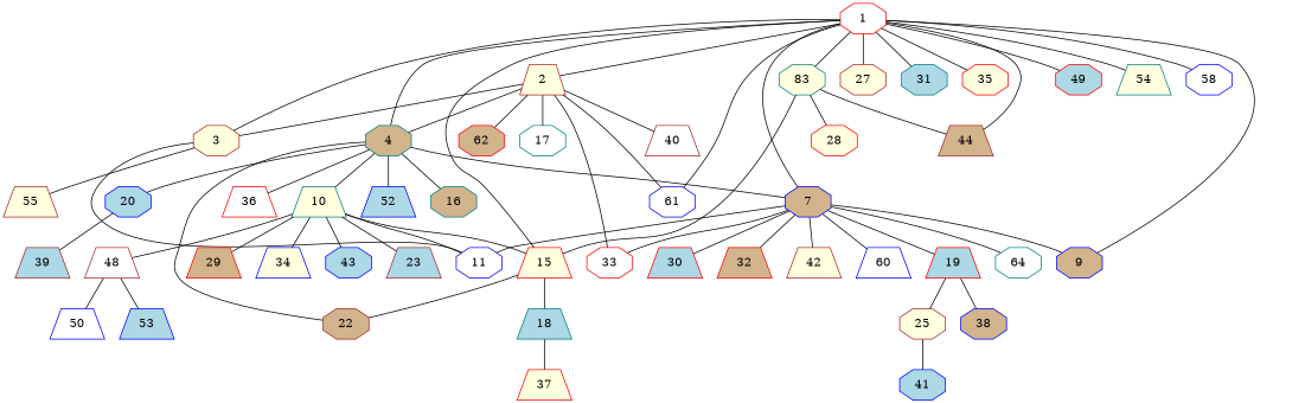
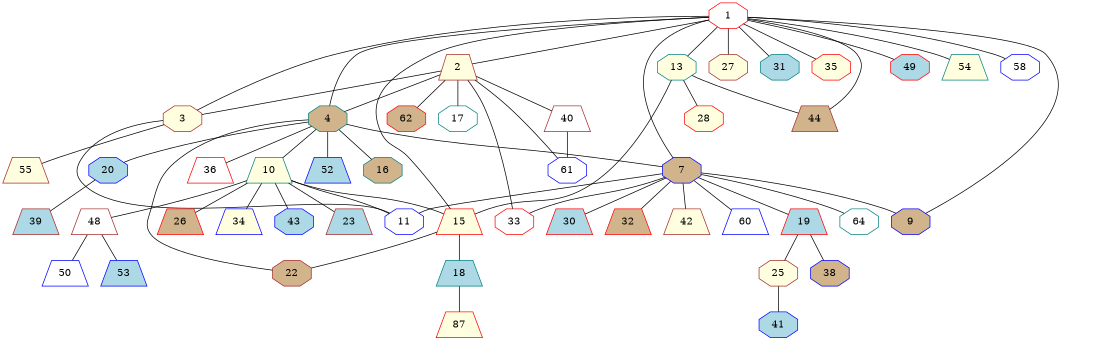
  graph {
    node [color=blue fillcolor=lightyellow shape=octagon style=filled]
    1 [color=red fillcolor=white super="+14"]
    2 [color=brown shape=trapezium super="+6"]
    3 [color=brown super="+59"]
    4 [color=teal fillcolor=tan super="+5"]
    7 [fillcolor=tan super="+8"]
    9 [fillcolor=tan super="+21"]
-   13 [color=teal super="+51" label=83]
+   13 [color=teal super="+51"]
    15 [color=red shape=trapezium super="+47"]
    27 [color=brown]
    31 [color=teal fillcolor=lightblue]
    35 [color=red]
    44 [color=brown fillcolor=tan shape=trapezium super="+63"]
    49 [color=red fillcolor=lightblue]
    54 [color=teal shape=trapezium]
    58 [fillcolor=white]
    61 [fillcolor=white]
    17 [color=teal fillcolor=white]
    33 [color=red fillcolor=white]
    40 [color=brown fillcolor=white shape=trapezium]
    62 [color=red fillcolor=tan]
    11 [fillcolor=white super="+57"]
    55 [color=brown shape=trapezium]
    10 [color=teal shape=trapezium super="+12"]
    16 [color=teal fillcolor=tan]
    20 [fillcolor=lightblue super="+45"]
    22 [color=brown fillcolor=tan super="+26"]
    36 [color=red fillcolor=white shape=trapezium]
    52 [fillcolor=lightblue shape=trapezium]
    19 [color=red fillcolor=lightblue shape=trapezium super="+24"]
    30 [color=red fillcolor=lightblue shape=trapezium]
    32 [color=red fillcolor=tan shape=trapezium]
    42 [color=brown shape=trapezium]
    60 [fillcolor=white shape=trapezium]
    64 [color=teal fillcolor=white]
    28 [color=red]
    18 [color=teal fillcolor=lightblue shape=trapezium]
    23 [color=brown fillcolor=lightblue shape=trapezium]
-   29 [color=red fillcolor=tan shape=trapezium]
+   29 [color=red fillcolor=tan shape=trapezium label=26]
    34 [shape=trapezium]
    43 [fillcolor=lightblue super="+46"]
    48 [color=brown fillcolor=white shape=trapezium super="+56"]
    39 [color=brown fillcolor=lightblue shape=trapezium]
    25 [color=brown]
    38 [fillcolor=tan]
    50 [fillcolor=white shape=trapezium]
    53 [fillcolor=lightblue shape=trapezium]
-   37 [color=red shape=trapezium]
+   37 [color=red shape=trapezium label=87]
    41 [fillcolor=lightblue]
    1 -- 2
    1 -- 3
    1 -- 4
    1 -- 7
    1 -- 9
    1 -- 13
    1 -- 15
    1 -- 27
    1 -- 31
    1 -- 35
    1 -- 44
    1 -- 49
    1 -- 54
    1 -- 58
-   1 -- 61
+   40 -- 61
    2 -- 3
    2 -- 4 [weight=2]
    2 -- 61
    2 -- 17
    2 -- 33
    2 -- 40
    2 -- 62
    3 -- 11
    3 -- 55
    4 -- 7
    4 -- 10
    4 -- 16
    4 -- 20
    4 -- 22
    4 -- 36
    4 -- 52
    7 -- 9 [weight=2]
    7 -- 33
    7 -- 11
    7 -- 19
    7 -- 30
    7 -- 32
    7 -- 42
    7 -- 60
    7 -- 64
    13 -- 15
    13 -- 44
    13 -- 28
    15 -- 22
    15 -- 18
    10 -- 15
    10 -- 11 [weight=2]
    10 -- 23
    10 -- 29
    10 -- 34
    10 -- 43
    10 -- 48
    20 -- 39
    19 -- 25
    19 -- 38
    18 -- 37
    48 -- 50
    48 -- 53
    25 -- 41
  }
